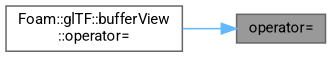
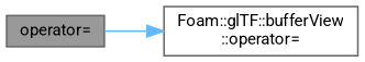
  digraph {
    rankdir=RL
    fontname=Roboto
    node [fontname=Roboto fontsize=10 shape=box style=filled]
    n1 [color=gray40 fillcolor=grey60 fontcolor=black height=0.2 label="operator=" width=0.4]
    n2 [color=grey40 fillcolor=white height=0.2 label="Foam::glTF::bufferView\l::operator=" width=0.4]
-   n1 -> n2 [color=steelblue1 dir=back fontname=Roboto fontsize=10 labelfontname=Helvetica labelfontsize=10 style=solid]
+   n2 -> n1 [color=steelblue1 dir=back fontname=Roboto fontsize=10 labelfontname=Helvetica labelfontsize=10 style=solid]
  }
